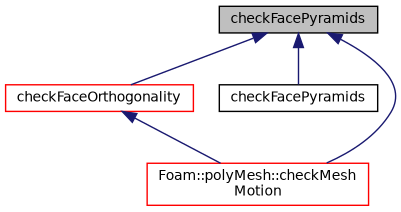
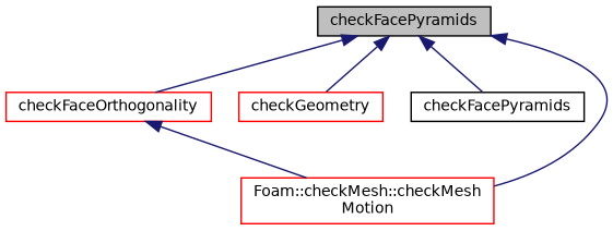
  digraph {
    rankdir=TB
    node [color=red fontname=Helvetica fontsize=10 shape=record]
    edge [color=midnightblue dir=back fontname=Helvetica fontsize=10 labelfontname=Helvetica labelfontsize=10 style=solid]
    n1 [color=black fillcolor=grey75 fontcolor=black height=0.2 label=checkFacePyramids style=filled width=0.4]
    n2 [height=0.2 label=checkFaceOrthogonality width=0.4]
+   n3 [height=0.2 label=checkGeometry width=0.4]
    n4 [color=black height=0.2 label=checkFacePyramids width=0.4]
-   n5 [height=0.2 label="Foam::polyMesh::checkMesh\lMotion" width=0.4]
+   n5 [height=0.2 label="Foam::checkMesh::checkMesh\lMotion" width=0.4]
    n1 -> n2
+   n1 -> n3
    n1 -> n4
    n1 -> n5
    n2 -> n5
  }
